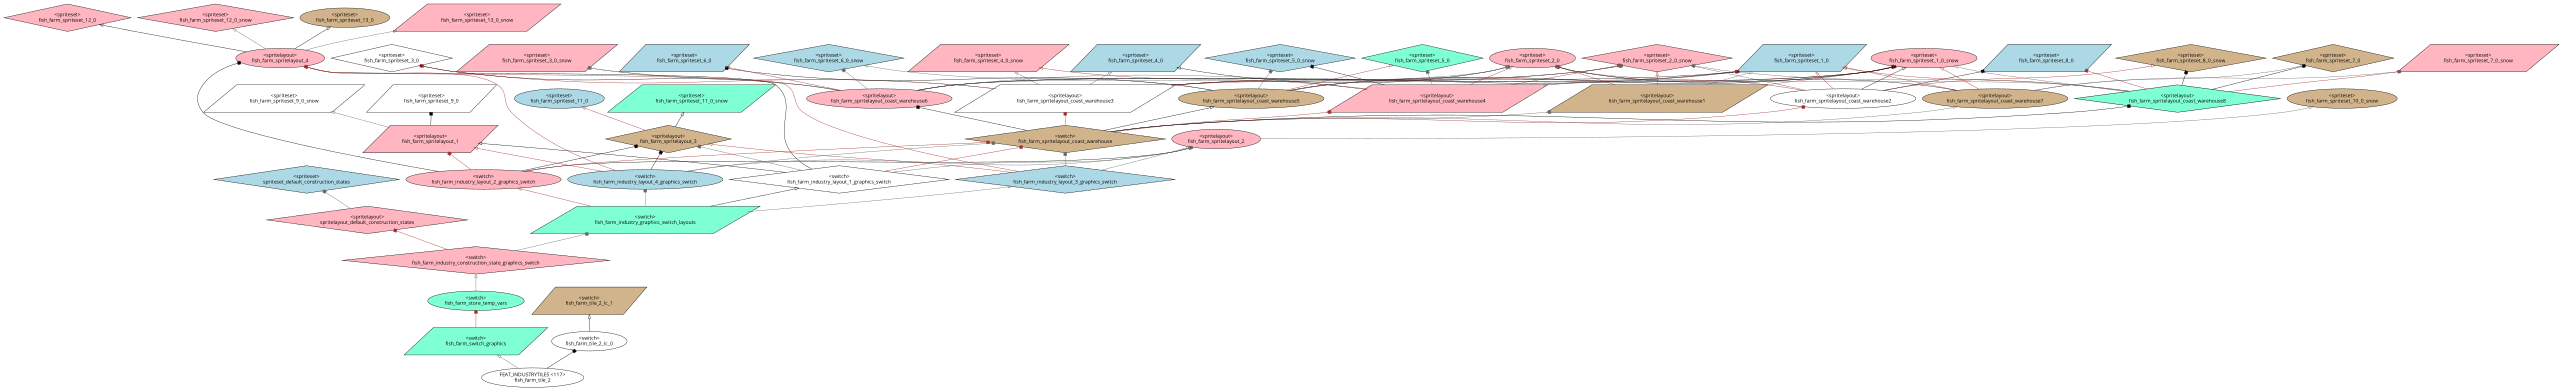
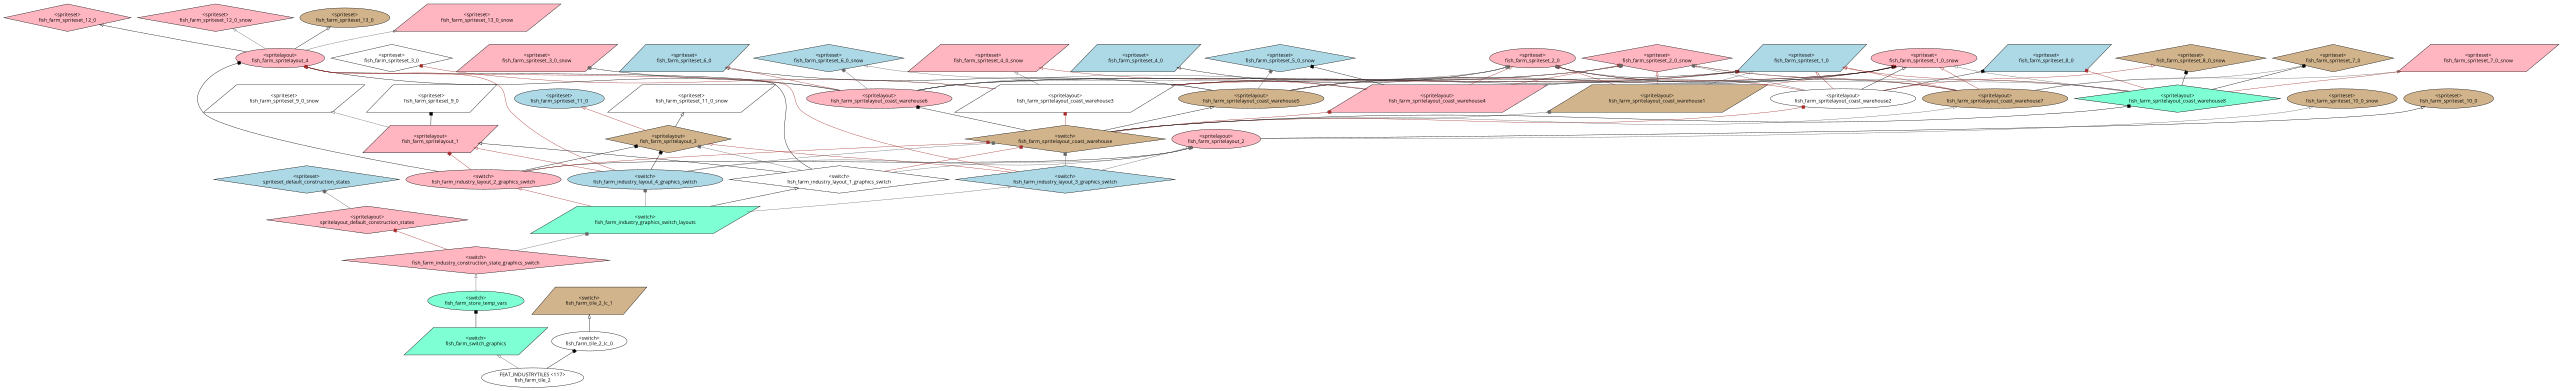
  digraph {
    fontname="Open Sans"
    rankdir=BT
    node [fillcolor=lightpink fontname="Open Sans" shape=parallelogram style=filled]
    edge [arrowhead=onormal color=gray40 fontname="Open Sans"]
    n1 [fillcolor=lightblue label="<spriteset>\nspriteset_default_construction_states" shape=diamond]
    n2 [label="<spritelayout>\nspritelayout_default_construction_states" shape=diamond]
    n3 [fillcolor=lightblue label="<spriteset>\nfish_farm_spriteset_1_0"]
    n4 [label="<spriteset>\nfish_farm_spriteset_1_0_snow" shape=ellipse]
    n5 [label="<spriteset>\nfish_farm_spriteset_2_0" shape=ellipse]
    n6 [label="<spriteset>\nfish_farm_spriteset_2_0_snow" shape=diamond]
    n7 [fillcolor=white label="<spriteset>\nfish_farm_spriteset_3_0" shape=diamond]
    n8 [label="<spriteset>\nfish_farm_spriteset_3_0_snow"]
    n9 [fillcolor=lightblue label="<spriteset>\nfish_farm_spriteset_4_0"]
    n10 [label="<spriteset>\nfish_farm_spriteset_4_0_snow"]
-   n11 [fillcolor=aquamarine label="<spriteset>\nfish_farm_spriteset_5_0" shape=diamond]
    n12 [fillcolor=lightblue label="<spriteset>\nfish_farm_spriteset_5_0_snow" shape=diamond]
    n13 [fillcolor=lightblue label="<spriteset>\nfish_farm_spriteset_6_0"]
    n14 [fillcolor=lightblue label="<spriteset>\nfish_farm_spriteset_6_0_snow" shape=diamond]
    n15 [fillcolor=tan label="<spriteset>\nfish_farm_spriteset_7_0" shape=diamond]
    n16 [label="<spriteset>\nfish_farm_spriteset_7_0_snow"]
    n17 [fillcolor=lightblue label="<spriteset>\nfish_farm_spriteset_8_0"]
    n18 [fillcolor=tan label="<spriteset>\nfish_farm_spriteset_8_0_snow" shape=diamond]
    n19 [fillcolor=white label="<spriteset>\nfish_farm_spriteset_9_0"]
    n20 [fillcolor=white label="<spriteset>\nfish_farm_spriteset_9_0_snow"]
+   n21 [fillcolor=tan label="<spriteset>\nfish_farm_spriteset_10_0" shape=ellipse]
    n22 [fillcolor=tan label="<spriteset>\nfish_farm_spriteset_10_0_snow" shape=ellipse]
    n23 [fillcolor=lightblue label="<spriteset>\nfish_farm_spriteset_11_0" shape=ellipse]
-   n24 [fillcolor=aquamarine label="<spriteset>\nfish_farm_spriteset_11_0_snow"]
+   n24 [fillcolor=white label="<spriteset>\nfish_farm_spriteset_11_0_snow"]
    n25 [label="<spriteset>\nfish_farm_spriteset_12_0" shape=diamond]
    n26 [label="<spriteset>\nfish_farm_spriteset_12_0_snow" shape=diamond]
    n27 [fillcolor=tan label="<spriteset>\nfish_farm_spriteset_13_0" shape=ellipse]
    n28 [label="<spriteset>\nfish_farm_spriteset_13_0_snow"]
    n29 [label="<spritelayout>\nfish_farm_spritelayout_1"]
    n30 [label="<spritelayout>\nfish_farm_spritelayout_2" shape=ellipse]
    n31 [fillcolor=tan label="<spritelayout>\nfish_farm_spritelayout_3" shape=diamond]
    n32 [label="<spritelayout>\nfish_farm_spritelayout_4" shape=ellipse]
    n33 [fillcolor=tan label="<spritelayout>\nfish_farm_spritelayout_coast_warehouse1"]
    n34 [fillcolor=white label="<spritelayout>\nfish_farm_spritelayout_coast_warehouse2" shape=ellipse]
    n35 [fillcolor=white label="<spritelayout>\nfish_farm_spritelayout_coast_warehouse3"]
    n36 [label="<spritelayout>\nfish_farm_spritelayout_coast_warehouse4"]
    n37 [fillcolor=tan label="<spritelayout>\nfish_farm_spritelayout_coast_warehouse5" shape=ellipse]
    n38 [label="<spritelayout>\nfish_farm_spritelayout_coast_warehouse6" shape=ellipse]
    n39 [fillcolor=tan label="<spritelayout>\nfish_farm_spritelayout_coast_warehouse7" shape=ellipse]
    n40 [fillcolor=aquamarine label="<spritelayout>\nfish_farm_spritelayout_coast_warehouse8" shape=diamond]
    n41 [fillcolor=tan label="<switch>\nfish_farm_spritelayout_coast_warehouse" shape=diamond]
    n42 [fillcolor=white label="<switch>\nfish_farm_industry_layout_1_graphics_switch" shape=diamond]
    n43 [label="<switch>\nfish_farm_industry_layout_2_graphics_switch" shape=ellipse]
    n44 [fillcolor=lightblue label="<switch>\nfish_farm_industry_layout_3_graphics_switch" shape=diamond]
    n45 [fillcolor=lightblue label="<switch>\nfish_farm_industry_layout_4_graphics_switch" shape=ellipse]
    n46 [fillcolor=aquamarine label="<switch>\nfish_farm_industry_graphics_switch_layouts"]
    n47 [label="<switch>\nfish_farm_industry_construction_state_graphics_switch" shape=diamond]
    n48 [fillcolor=aquamarine label="<switch>\nfish_farm_store_temp_vars" shape=ellipse]
    n49 [fillcolor=aquamarine label="<switch>\nfish_farm_switch_graphics"]
    n50 [fillcolor=tan label="<switch>\nfish_farm_tile_2_lc_1"]
    n51 [fillcolor=white label="<switch>\nfish_farm_tile_2_lc_0" shape=ellipse]
    n52 [fillcolor=white label="FEAT_INDUSTRYTILES <117>\nfish_farm_tile_2" shape=ellipse]
    n2 -> n1 [arrowhead=box]
    n29 -> n19 [arrowhead=box color=black]
    n29 -> n20
+   n30 -> n21 [color=black]
    n30 -> n22
    n31 -> n23 [color=brown]
    n31 -> n24 [color=black]
    n32 -> n25 [color=black]
    n32 -> n26
    n32 -> n27 [color=black]
    n32 -> n28
    n33 -> n3
    n33 -> n4 [arrowhead=box color=brown]
    n33 -> n5 [color=brown]
    n33 -> n6 [color=brown]
    n34 -> n3 [color=brown]
    n34 -> n4 [color=black]
    n34 -> n5 [arrowhead=box color=brown]
    n34 -> n6
    n34 -> n17 [arrowhead=box color=black]
    n34 -> n18 [color=brown]
    n35 -> n3 [color=black]
    n35 -> n4 [arrowhead=box color=brown]
    n35 -> n5 [color=black]
    n35 -> n6 [arrowhead=box color=brown]
    n35 -> n7 [arrowhead=box color=brown]
    n35 -> n8
-   n35 -> n9
    n35 -> n10
    n36 -> n3 [arrowhead=box]
    n36 -> n4
    n36 -> n5 [color=brown]
    n36 -> n6 [arrowhead=box color=brown]
    n36 -> n9 [color=black]
    n36 -> n10 [color=brown]
-   n36 -> n11 [arrowhead=box]
    n36 -> n12 [arrowhead=box color=black]
    n37 -> n3 [arrowhead=box color=brown]
    n37 -> n4 [color=black]
    n37 -> n5
    n37 -> n6 [arrowhead=box]
-   n37 -> n11 [color=brown]
    n37 -> n12 [arrowhead=box]
-   n37 -> n13 [arrowhead=box color=black]
+   n37 -> n13 [color=black]
    n37 -> n14
    n38 -> n3 [color=black]
    n38 -> n4 [color=black]
    n38 -> n5 [arrowhead=box]
    n38 -> n6 [arrowhead=box]
-   n38 -> n7 [color=black]
+   n38 -> n32 [color=black]
    n38 -> n8 [arrowhead=box]
    n38 -> n13 [color=brown]
    n38 -> n14 [arrowhead=box]
    n39 -> n3 [color=brown]
    n39 -> n4 [color=brown]
    n39 -> n5 [color=black]
+   n39 -> n6 [color=brown]
    n39 -> n15
-   n39 -> n16 [arrowhead=box]
+   n39 -> n16
    n40 -> n3 [color=brown]
    n40 -> n4
    n40 -> n5 [arrowhead=box]
    n40 -> n6 [arrowhead=box]
    n40 -> n15 [arrowhead=box color=black]
    n40 -> n16 [color=brown]
    n40 -> n17 [arrowhead=box color=brown]
    n40 -> n18 [arrowhead=box color=black]
    n41 -> n33 [arrowhead=box]
    n41 -> n34 [arrowhead=box color=brown]
    n41 -> n35 [arrowhead=box color=brown]
    n41 -> n36 [arrowhead=box color=brown]
    n41 -> n37 [color=black]
    n41 -> n38 [arrowhead=box color=black]
    n41 -> n39
    n41 -> n40 [arrowhead=box color=black]
    n42 -> n29 [color=black]
    n42 -> n30
    n42 -> n31 [arrowhead=box]
    n42 -> n32 [color=black]
    n42 -> n41 [arrowhead=box color=brown]
    n43 -> n29 [arrowhead=box color=brown]
    n43 -> n30 [color=black]
    n43 -> n31 [arrowhead=box color=black]
    n43 -> n32 [arrowhead=box color=black]
    n43 -> n41 [arrowhead=box color=brown]
    n44 -> n30
    n44 -> n31 [color=brown]
    n44 -> n32 [color=brown]
    n44 -> n41 [arrowhead=box]
    n45 -> n29 [color=brown]
    n45 -> n30 [arrowhead=box]
    n45 -> n31 [arrowhead=box color=black]
    n45 -> n32 [arrowhead=box color=brown]
    n45 -> n41 [arrowhead=box]
    n46 -> n42 [color=black]
    n46 -> n43 [color=brown]
    n46 -> n44
    n46 -> n45 [arrowhead=box]
    n47 -> n2 [arrowhead=box color=brown]
    n47 -> n46 [arrowhead=box]
    n48 -> n47
-   n49 -> n48 [arrowhead=box color=brown]
+   n49 -> n48 [arrowhead=box color=black]
    n51 -> n50 [color=black]
    n52 -> n49
    n52 -> n51 [arrowhead=box color=black]
  }
